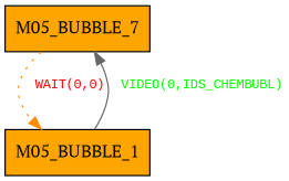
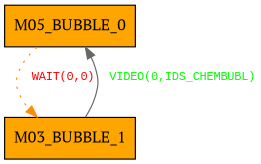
  digraph {
    fontname="PT Serif"
    node [shape=record style=filled fillcolor=orange fontname="PT Serif"]
    edge [fontname="PT Serif"]
-   M05_BUBBLE_0 [label=M05_BUBBLE_7]
-   M05_BUBBLE_1
+   M05_BUBBLE_0
+   M05_BUBBLE_1 [label=M03_BUBBLE_1]
    M05_BUBBLE_0 -> M05_BUBBLE_1 [color=darkorange fontcolor=red label=< <font face="Courier New" point-size="10"> WAIT(0,0)<br/> </font>> style=dotted]
    M05_BUBBLE_1 -> M05_BUBBLE_0 [color=gray40 fontcolor=green label=< <font face="Courier New" point-size="10"> VIDEO(0,IDS_CHEMBUBL)<br/> </font>> style=solid]
  }
